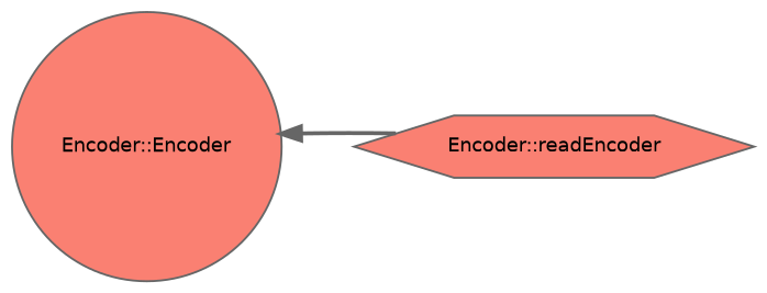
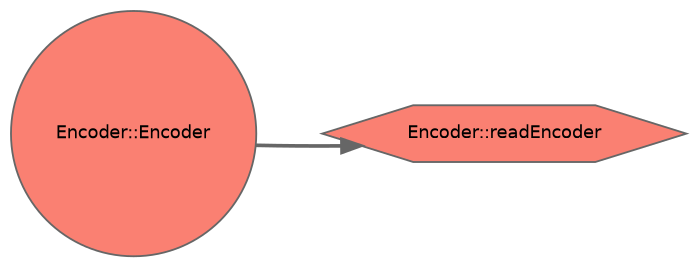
  digraph {
    rankdir=LR
    fontname="DejaVu Sans"
    node [fillcolor=salmon fontname="DejaVu Sans" fontsize=10 style=filled]
    n1 [color=gray40 fontcolor=black height=0.2 label="Encoder::Encoder" shape=circle width=0.4]
    n2 [color=grey40 height=0.2 label="Encoder::readEncoder" shape=hexagon width=0.4]
-   n2 -> n1 [color=gray40 fontname="DejaVu Sans" fontsize=10 labelfontname=Helvetica labelfontsize=10 style=bold]
+   n1 -> n2 [color=gray40 fontname="DejaVu Sans" fontsize=10 labelfontname=Helvetica labelfontsize=10 style=bold]
  }
